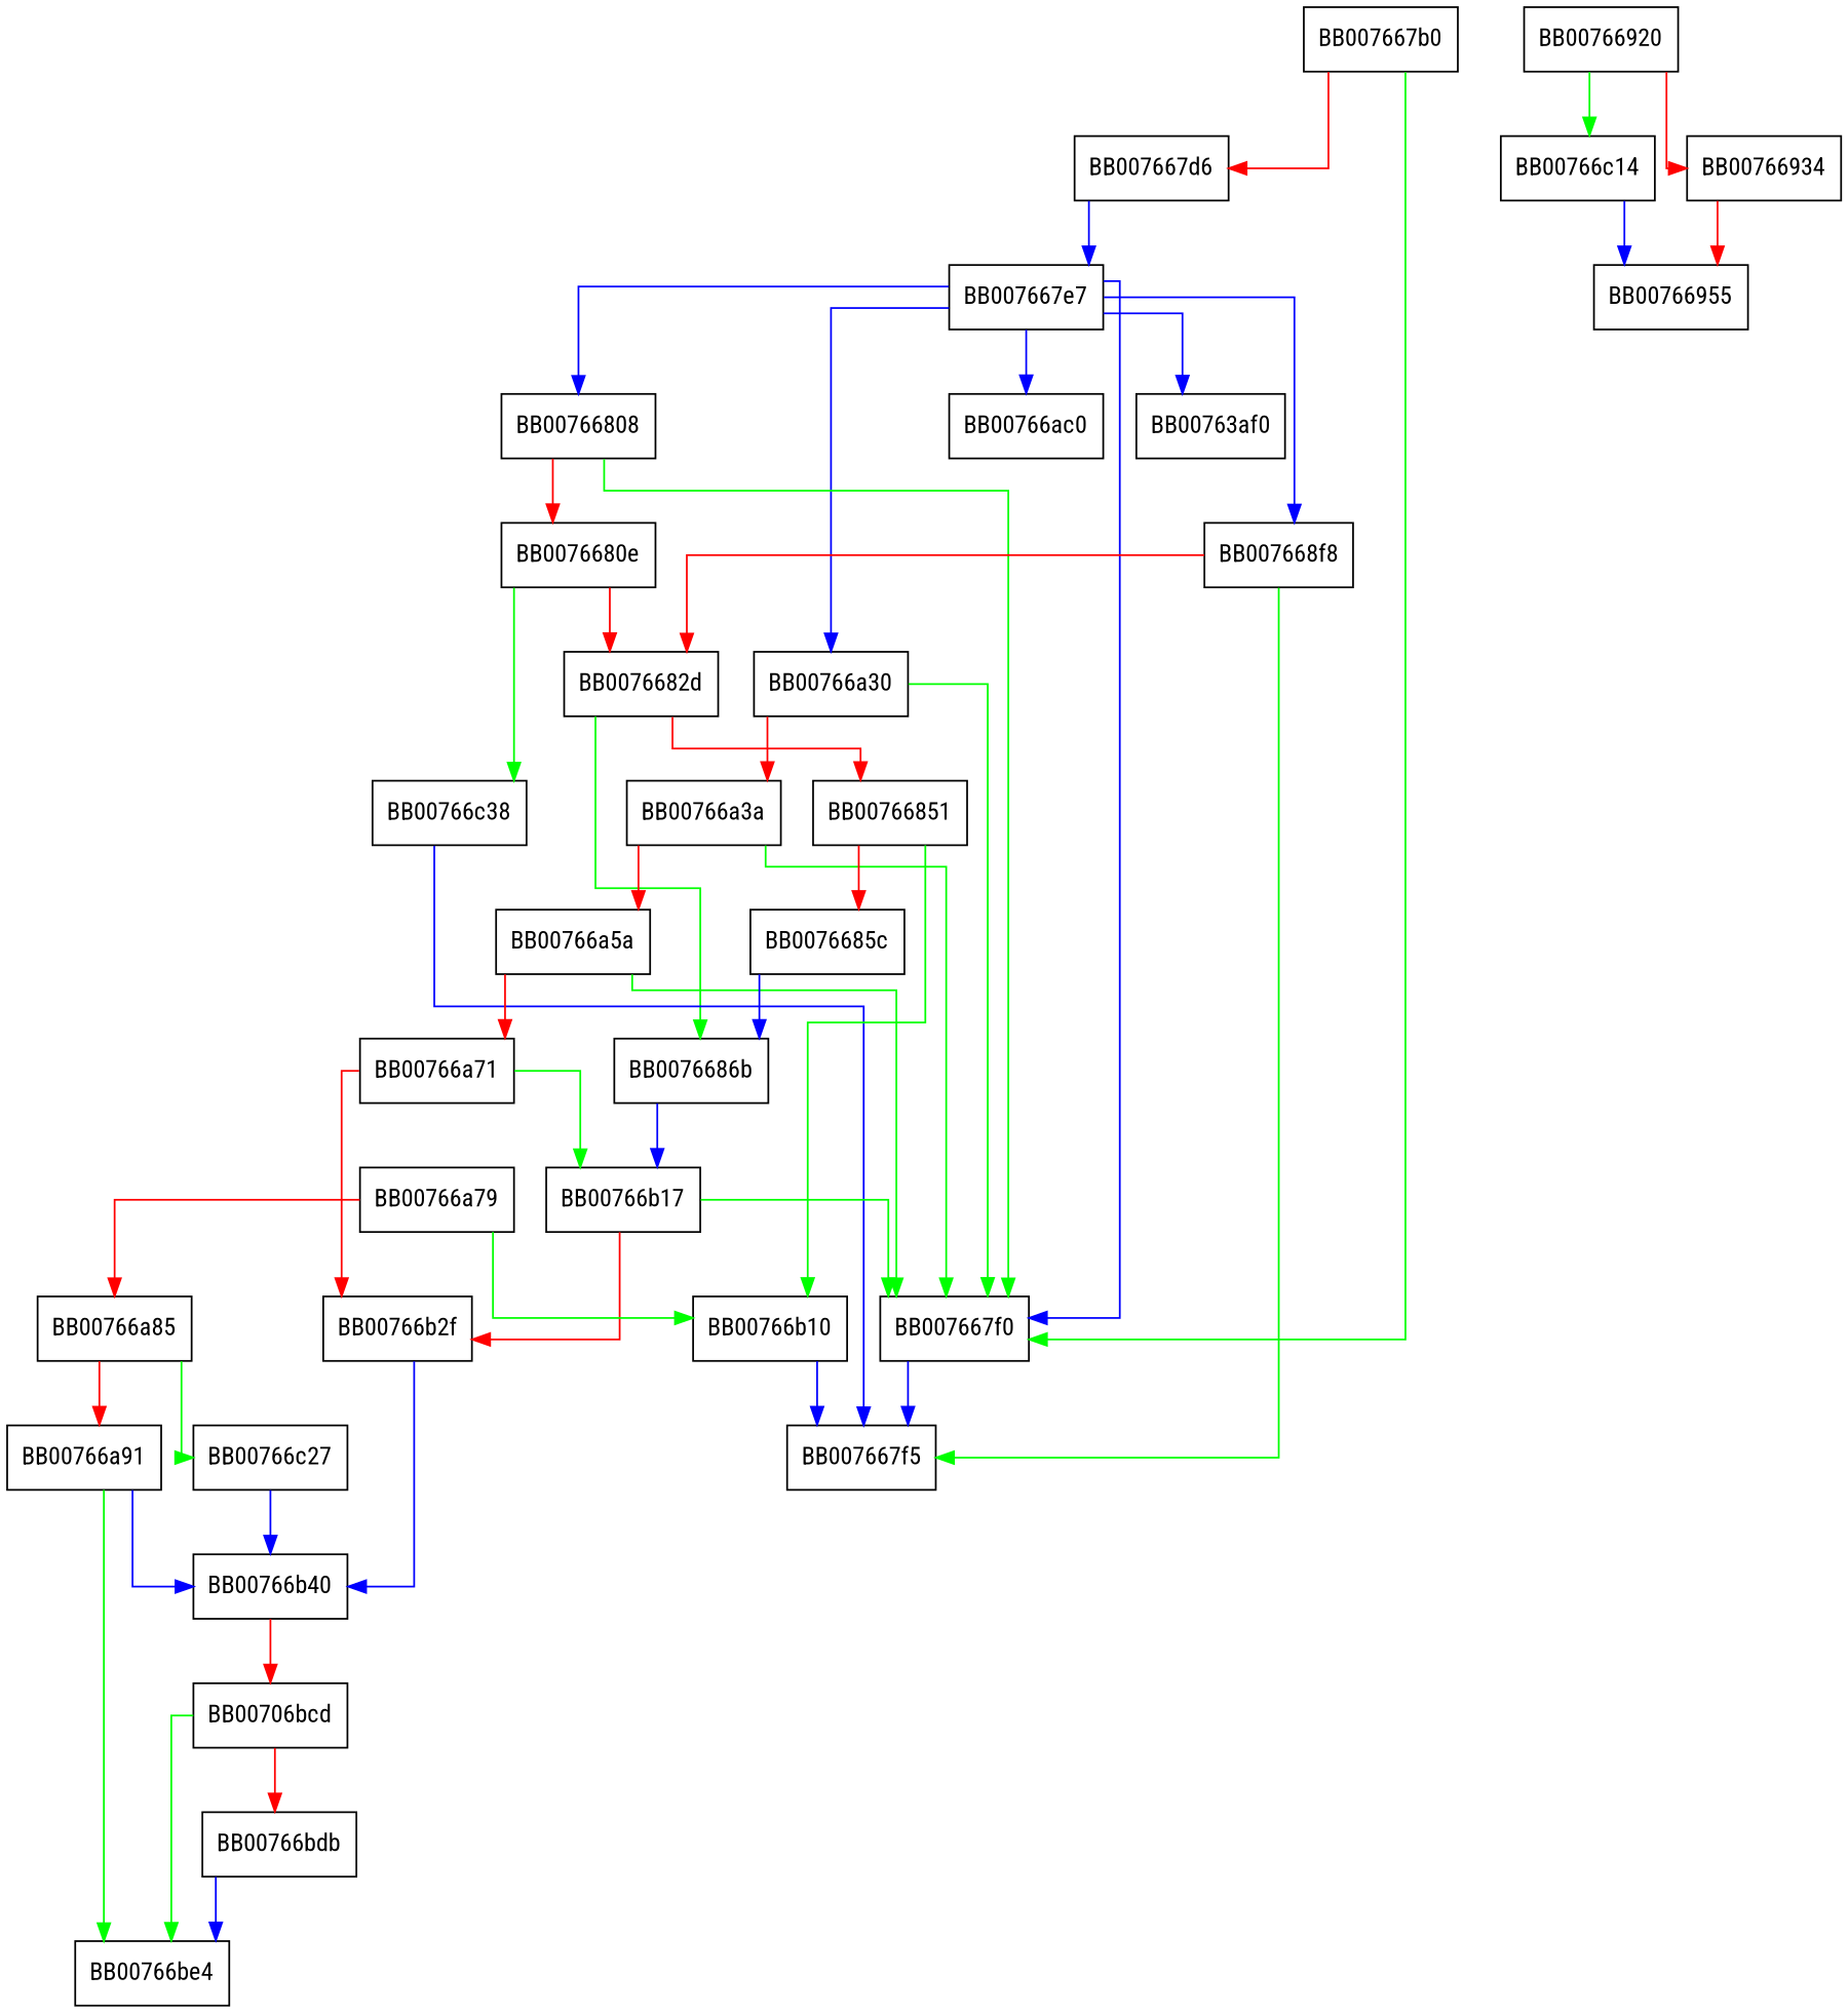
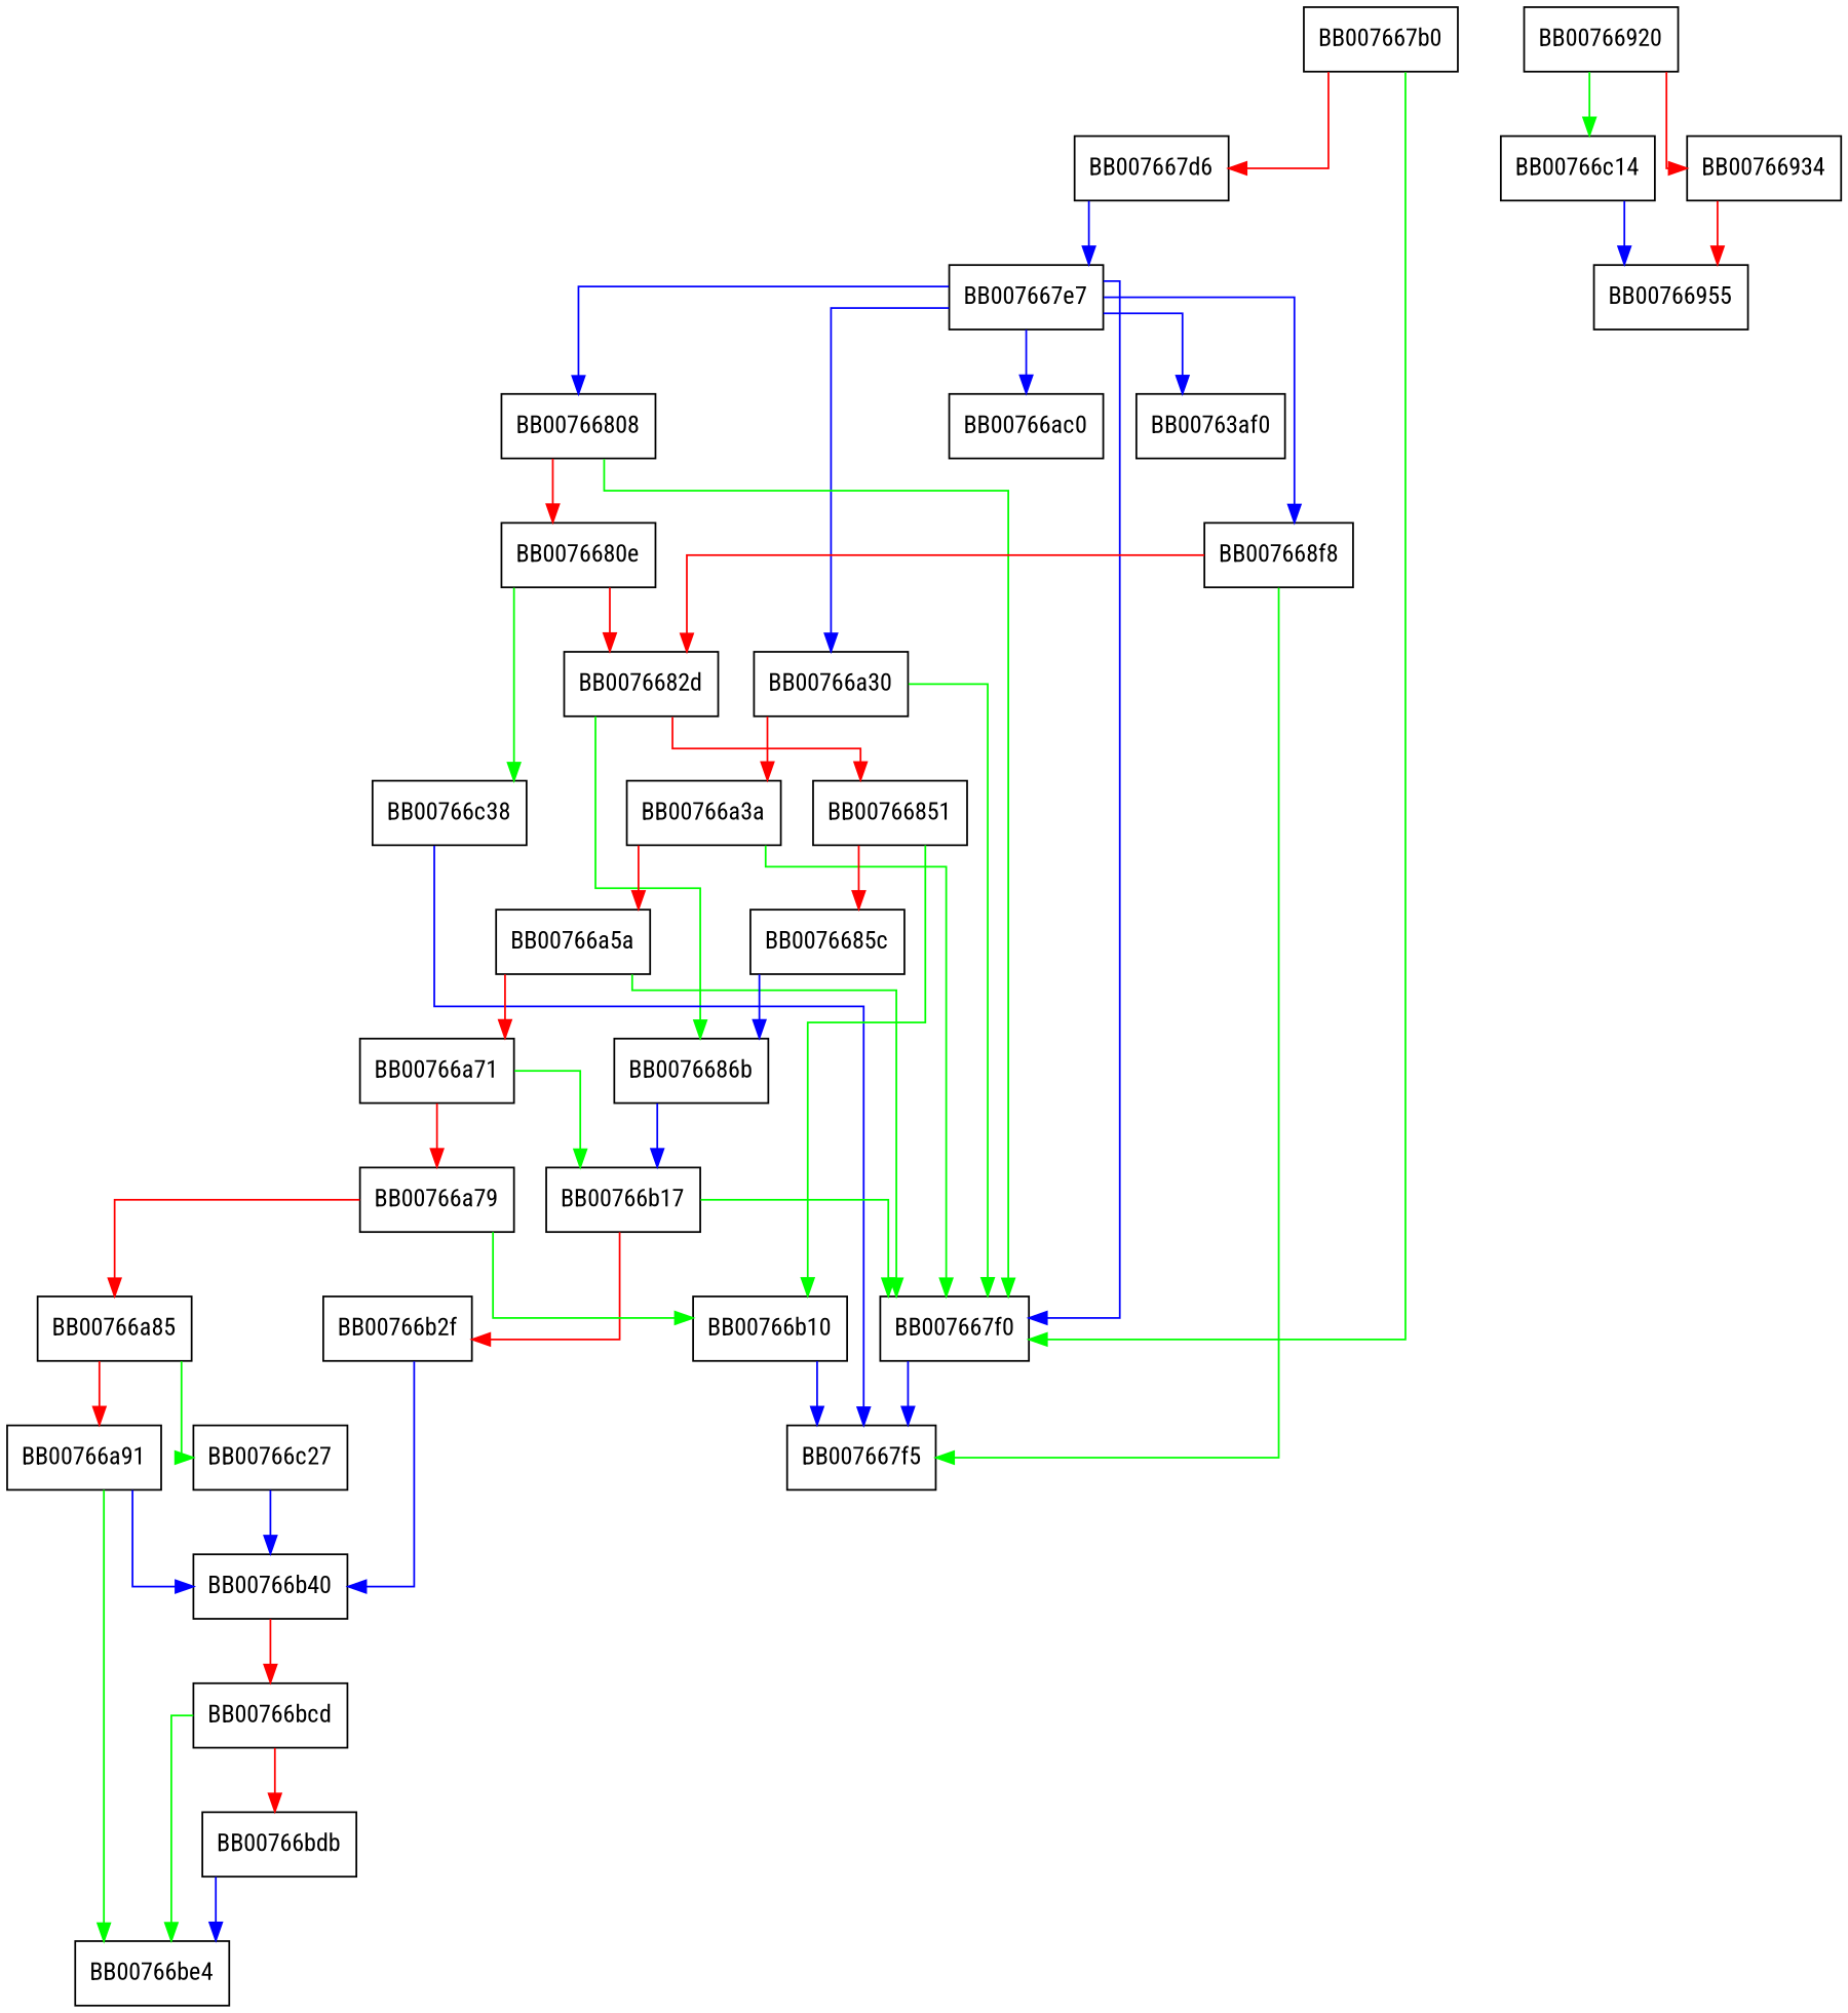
  digraph {
    fontname="Roboto Condensed"
    splines=ortho
    node [fontname="Roboto Condensed" shape=box]
    edge [color=red fontname="Roboto Condensed"]
    BB007667b0
    BB007667f0
    BB007667d6
    BB007667f5
    BB007667e7
    BB00766808
    BB007668f8
    BB00766a30
    BB00766ac0
    n10 [label=BB00763af0]
    BB0076680e
    BB0076682d
    BB00766a3a
    BB00766c38
    BB00766920
    BB00766c14
    BB00766934
    BB00766a5a
    BB0076686b
    BB00766851
    BB00766b17
    BB00766b10
    BB0076685c
    BB00766955
    BB00766a71
    BB00766a79
    BB00766b2f
    BB00766a85
    BB00766b40
    BB00766c27
    BB00766a91
    BB00766be4
-   BB00766bcd [label=BB00706bcd]
+   BB00766bcd
    BB00766bdb
    BB007667b0 -> BB007667f0 [color=green]
    BB007667b0 -> BB007667d6
    BB007667f0 -> BB007667f5 [color=blue]
    BB007667d6 -> BB007667e7 [color=blue]
    BB007667e7 -> BB007667f0 [color=blue]
    BB007667e7 -> BB00766808 [color=blue]
    BB007667e7 -> BB007668f8 [color=blue]
    BB007667e7 -> BB00766a30 [color=blue]
    BB007667e7 -> BB00766ac0 [color=blue]
    BB007667e7 -> n10 [color=blue]
    BB00766808 -> BB007667f0 [color=green]
    BB00766808 -> BB0076680e
    BB007668f8 -> BB007667f5 [color=green]
    BB007668f8 -> BB0076682d
    BB00766a30 -> BB007667f0 [color=green]
    BB00766a30 -> BB00766a3a
    BB0076680e -> BB0076682d
    BB0076680e -> BB00766c38 [color=green]
    BB0076682d -> BB0076686b [color=green]
    BB0076682d -> BB00766851
    BB00766a3a -> BB007667f0 [color=green]
    BB00766a3a -> BB00766a5a
    BB00766c38 -> BB007667f5 [color=blue]
    BB00766920 -> BB00766c14 [color=green]
    BB00766920 -> BB00766934
    BB00766c14 -> BB00766955 [color=blue]
    BB00766934 -> BB00766955
    BB00766a5a -> BB007667f0 [color=green]
    BB00766a5a -> BB00766a71
    BB0076686b -> BB00766b17 [color=blue]
    BB00766851 -> BB00766b10 [color=green]
    BB00766851 -> BB0076685c
    BB00766b17 -> BB007667f0 [color=green]
    BB00766b17 -> BB00766b2f
    BB00766b10 -> BB007667f5 [color=blue]
    BB0076685c -> BB0076686b [color=blue]
    BB00766a71 -> BB00766b17 [color=green]
-   BB00766a71 -> BB00766b2f
+   BB00766a71 -> BB00766a79
    BB00766a79 -> BB00766b10 [color=green]
    BB00766a79 -> BB00766a85
    BB00766b2f -> BB00766b40 [color=blue]
    BB00766a85 -> BB00766c27 [color=green]
    BB00766a85 -> BB00766a91
    BB00766b40 -> BB00766bcd
    BB00766c27 -> BB00766b40 [color=blue]
    BB00766a91 -> BB00766b40 [color=blue]
    BB00766a91 -> BB00766be4 [color=green]
    BB00766bcd -> BB00766be4 [color=green]
    BB00766bcd -> BB00766bdb
    BB00766bdb -> BB00766be4 [color=blue]
  }
